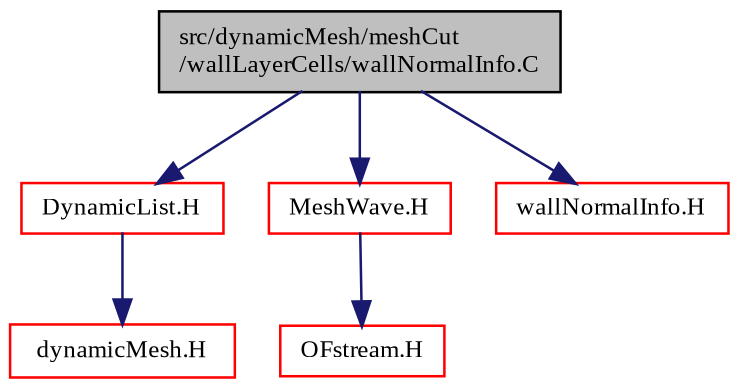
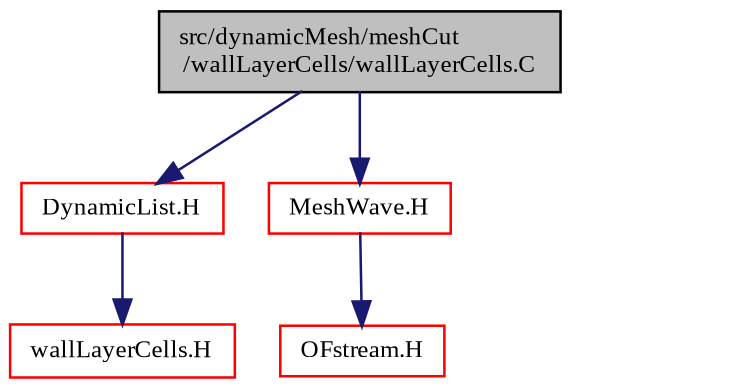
  digraph {
    fontname="Liberation Serif"
    node [color=red fontname="Liberation Serif" fontsize=10 shape=record]
    edge [color=midnightblue fontname="Liberation Serif" fontsize=10 labelfontname=FreeSans labelfontsize=10 style=solid]
-   n1 [color=black fillcolor=grey75 fontcolor=black height=0.2 label="src/dynamicMesh/meshCut\l/wallLayerCells/wallNormalInfo.C" style=filled width=0.4]
+   n1 [color=black fillcolor=grey75 fontcolor=black height=0.2 label="src/dynamicMesh/meshCut\l/wallLayerCells/wallLayerCells.C" style=filled width=0.4]
    n2 [height=0.2 label="DynamicList.H" width=0.4]
    n3 [height=0.2 label="MeshWave.H" width=0.4]
-   n4 [height=0.2 label="wallNormalInfo.H" width=0.4]
-   n5 [height=0.2 label="dynamicMesh.H" width=0.4]
+   n5 [height=0.2 label="wallLayerCells.H" width=0.4]
    n6 [height=0.2 label="OFstream.H" width=0.4]
    n1 -> n2
    n1 -> n3
-   n1 -> n4
    n2 -> n5
    n3 -> n6
  }
